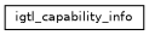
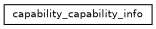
  digraph {
    rankdir=LR
-   n1 [color=black fillcolor=white fontname=Helvetica fontsize=10 height=0.2 label=igtl_capability_info shape=record style=filled width=0.4]
+   n1 [color=black fillcolor=white fontname=Helvetica fontsize=10 height=0.2 label=capability_capability_info shape=record style=filled width=0.4]
  }
